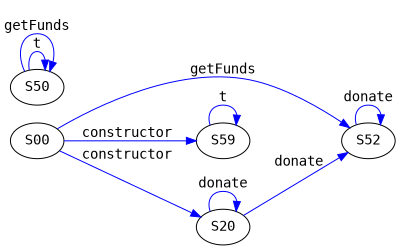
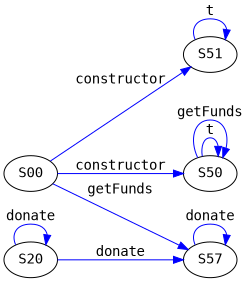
  digraph {
    fontname="DejaVu Sans Mono"
    rankdir=LR
    node [fontname="DejaVu Sans Mono"]
    edge [color=blue fontname="DejaVu Sans Mono"]
    S00
    S50
-   S52
-   S59
+   S52 [label=S57]
+   S59 [label=S51]
    S20
-   S00 -> S20 [label=constructor]
+   S00 -> S50 [label=constructor]
    S00 -> S52 [label=getFunds]
    S00 -> S59 [label=constructor]
    S50 -> S50 [label=t]
    S50 -> S50 [label=getFunds]
    S52 -> S52 [label=donate]
    S59 -> S59 [label=t]
    S20 -> S52 [label=donate]
    S20 -> S20 [label=donate]
  }
